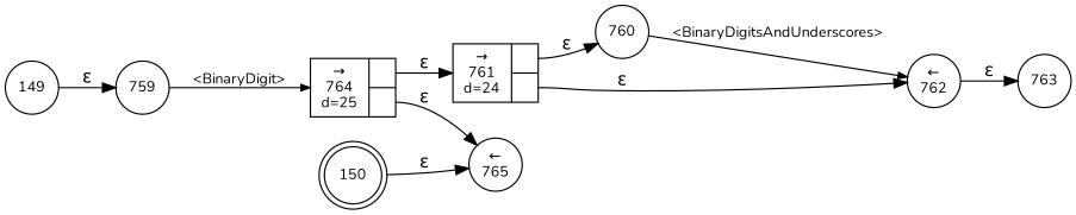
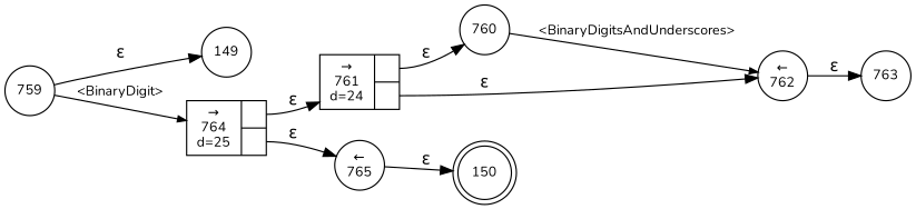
  digraph {
    fontname=Nunito
    rankdir=LR
    node [fixedsize=true fontname=Nunito fontsize=11 shape=circle peripheries=1]
    edge [fontname=Nunito]
    n1 [label=150 shape=doublecircle width=.6 peripheries=""]
    n2 [label=149 width=.55]
    n3 [label=759 width=.55]
    n4 [fixedsize=false label="{&rarr;\n764\nd=25|{<p0>|<p1>}}" shape=record]
    n5 [fixedsize=false label="{&rarr;\n761\nd=24|{<p0>|<p1>}}" shape=record]
    n6 [label="&larr;\n765" width=.55]
    n7 [label=760 width=.55]
    n8 [label="&larr;\n762" width=.55]
    n9 [label=763 width=.55]
-   n2 -> n3 [label="&epsilon;"]
+   n3 -> n2 [label="&epsilon;"]
    n3 -> n4 [arrowhead=normal arrowsize=.7 fontsize=11 label="<BinaryDigit>"]
    n4 -> n5 [label="&epsilon;" tailport=p0]
    n4 -> n6 [label="&epsilon;" tailport=p1]
    n5 -> n7 [label="&epsilon;" tailport=p0]
    n5 -> n8 [label="&epsilon;" tailport=p1]
-   n1 -> n6 [label="&epsilon;"]
+   n6 -> n1 [label="&epsilon;"]
    n7 -> n8 [arrowhead=normal arrowsize=.7 fontsize=11 label="<BinaryDigitsAndUnderscores>"]
    n8 -> n9 [label="&epsilon;"]
  }
